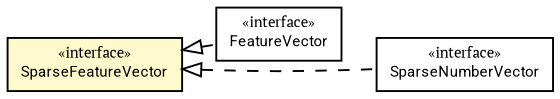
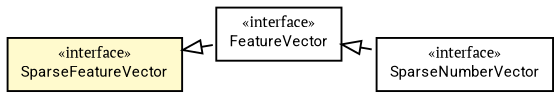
  digraph {
    fontname="PT Serif"
    nodesep=0.15
    rankdir=LR
    ranksep=0.25
    node [fontcolor=black fontname="PT Serif" fontsize=8 margin=0 shape=plaintext]
    edge [arrowtail=empty color=black dir=back fontname="PT Serif" fontsize=7 labelfontname=Roboto labelfontsize=7 style=dashed weight=9]
    n1 [height=0 label=<<table title="de.lmu.ifi.dbs.elki.data.FeatureVector" border="0" cellborder="1" cellspacing="0" cellpadding="2" href="FeatureVector.html" target="_parent"> 		<tr><td><table border="0" cellspacing="0" cellpadding="1"> 		<tr><td align="center" balign="center"> &#171;interface&#187; </td></tr> 		<tr><td align="center" balign="center"> <font face="Roboto">FeatureVector</font> </td></tr> 		</table></td></tr> 		</table>> width=0]
    n2 [height=0 label=<<table title="de.lmu.ifi.dbs.elki.data.SparseFeatureVector" border="0" cellborder="1" cellspacing="0" cellpadding="2" bgcolor="lemonChiffon" href="SparseFeatureVector.html" target="_parent"> 		<tr><td><table border="0" cellspacing="0" cellpadding="1"> 		<tr><td align="center" balign="center"> &#171;interface&#187; </td></tr> 		<tr><td align="center" balign="center"> <font face="Roboto">SparseFeatureVector</font> </td></tr> 		</table></td></tr> 		</table>> width=0]
    n3 [height=0 label=<<table title="de.lmu.ifi.dbs.elki.data.SparseNumberVector" border="0" cellborder="1" cellspacing="0" cellpadding="2" href="SparseNumberVector.html" target="_parent"> 		<tr><td><table border="0" cellspacing="0" cellpadding="1"> 		<tr><td align="center" balign="center"> &#171;interface&#187; </td></tr> 		<tr><td align="center" balign="center"> <font face="Roboto">SparseNumberVector</font> </td></tr> 		</table></td></tr> 		</table>> width=0]
    n2 -> n1
-   n2 -> n3
+   n1 -> n3
  }
